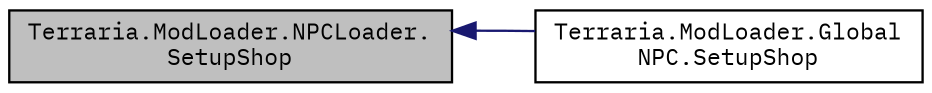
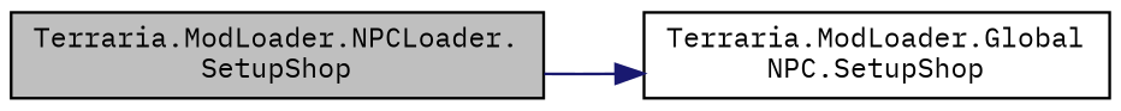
  digraph {
    rankdir=LR
    fontname="IBM Plex Mono"
    node [color=black fontname="IBM Plex Mono" fontsize=10 shape=record style=filled]
    n1 [fillcolor=grey75 fontcolor=black height=0.2 label="Terraria.ModLoader.NPCLoader.\lSetupShop" width=0.4]
    n2 [fillcolor=white height=0.2 label="Terraria.ModLoader.Global\lNPC.SetupShop" width=0.4]
-   n2 -> n1 [color=midnightblue fontname="IBM Plex Mono" fontsize=10 labelfontname=Helvetica labelfontsize=10 style=solid]
+   n1 -> n2 [color=midnightblue fontname="IBM Plex Mono" fontsize=10 labelfontname=Helvetica labelfontsize=10 style=solid]
  }
